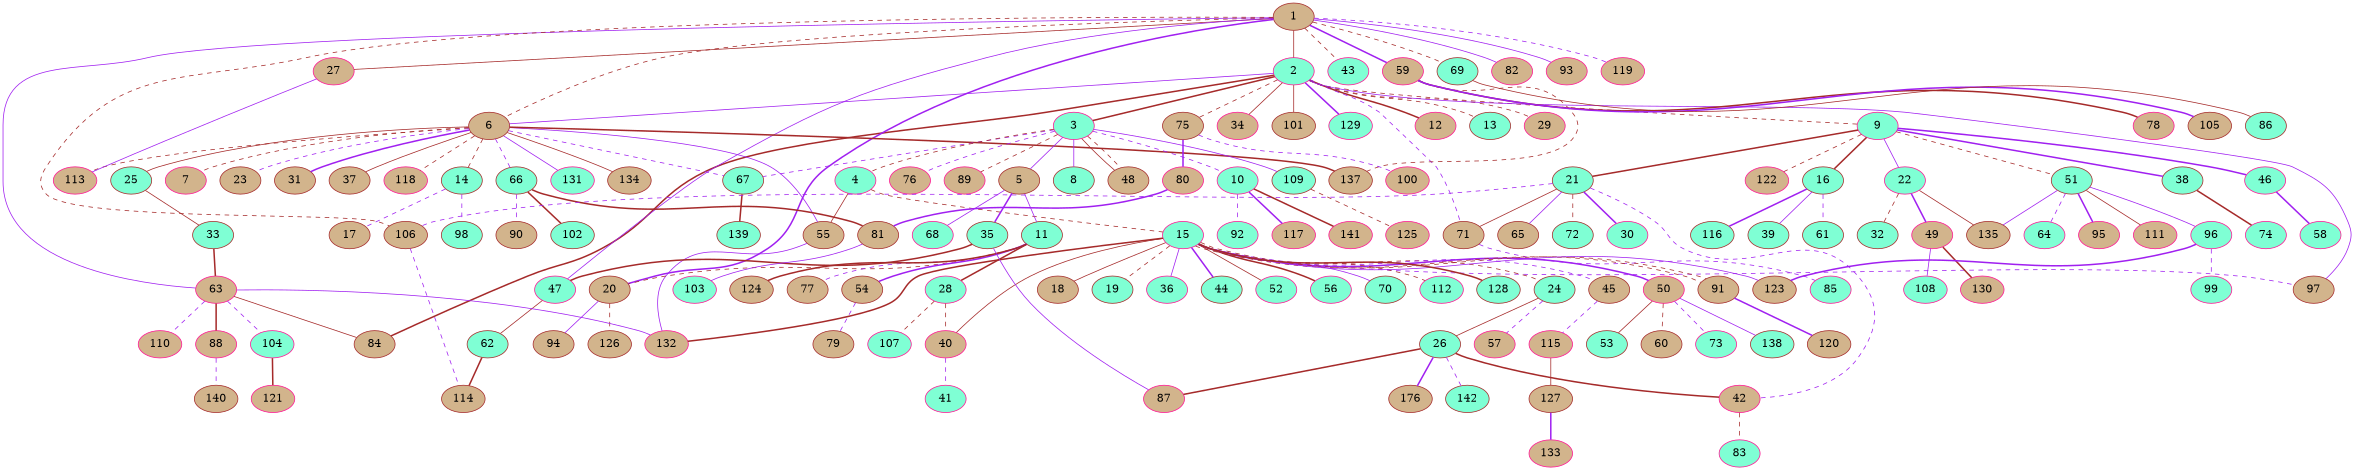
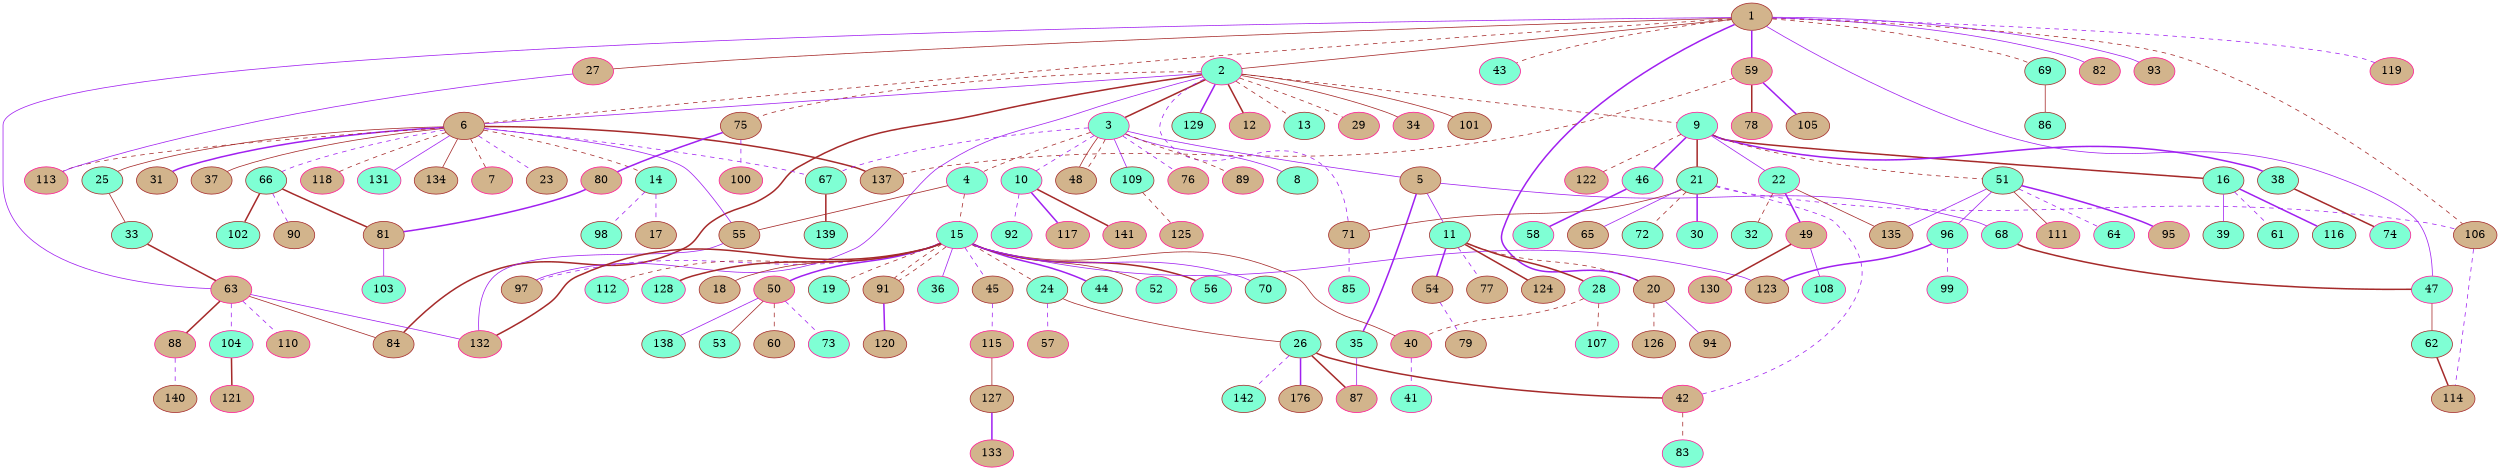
  graph {
    node [color=brown fillcolor=tan style=filled]
    edge [color=purple style=dashed]
    2 [color=deeppink fillcolor=aquamarine]
    1
    6
    20
    27 [color=deeppink]
    43 [color=deeppink fillcolor=aquamarine]
    47 [color=deeppink fillcolor=aquamarine]
    59 [color=deeppink]
    63 [color=deeppink]
    69 [fillcolor=aquamarine]
    82 [color=deeppink]
    93 [color=deeppink]
    106
    119 [color=deeppink]
    3 [color=deeppink fillcolor=aquamarine]
    9 [color=deeppink fillcolor=aquamarine]
    12 [color=deeppink]
    13 [fillcolor=aquamarine]
    29 [color=deeppink]
    34 [color=deeppink]
    71
    75
    84
    97
    101
-   129 [color=deeppink fillcolor=aquamarine]
+   129 [fillcolor=aquamarine]
    67 [fillcolor=aquamarine]
    55
    7 [color=deeppink]
    14 [fillcolor=aquamarine]
    23
    25 [fillcolor=aquamarine]
    31
    37
    66 [fillcolor=aquamarine]
    113 [color=deeppink]
    118 [color=deeppink]
    131 [color=deeppink fillcolor=aquamarine]
    134
    137
    94
    126
    62 [fillcolor=aquamarine]
    78 [color=deeppink]
    105
    132 [color=deeppink]
    88 [color=deeppink]
    104 [color=deeppink fillcolor=aquamarine]
    110 [color=deeppink]
    86 [fillcolor=aquamarine]
    114
    4 [color=deeppink fillcolor=aquamarine]
    5
    8 [fillcolor=aquamarine]
    10 [color=deeppink fillcolor=aquamarine]
    48
    76 [color=deeppink]
    89 [color=deeppink]
    109 [fillcolor=aquamarine]
    16 [fillcolor=aquamarine]
    21 [fillcolor=aquamarine]
    22 [color=deeppink fillcolor=aquamarine]
    38 [fillcolor=aquamarine]
    46 [color=deeppink fillcolor=aquamarine]
    51 [fillcolor=aquamarine]
    122 [color=deeppink]
    85 [color=deeppink fillcolor=aquamarine]
    80 [color=deeppink]
    100 [color=deeppink]
    15 [color=deeppink fillcolor=aquamarine]
    11 [fillcolor=aquamarine]
    35 [fillcolor=aquamarine]
    68 [color=deeppink fillcolor=aquamarine]
    92 [color=deeppink fillcolor=aquamarine]
    117 [color=deeppink]
    141 [color=deeppink]
    139 [fillcolor=aquamarine]
    125 [color=deeppink]
    18
    19 [fillcolor=aquamarine]
    24 [fillcolor=aquamarine]
    36 [color=deeppink fillcolor=aquamarine]
    40 [color=deeppink]
    44 [fillcolor=aquamarine]
    45
    50 [color=deeppink]
    52 [color=deeppink fillcolor=aquamarine]
    56 [color=deeppink fillcolor=aquamarine]
    70 [fillcolor=aquamarine]
    91
    112 [color=deeppink fillcolor=aquamarine]
    123
-   128 [fillcolor=aquamarine]
+   128 [color=deeppink fillcolor=aquamarine]
    28 [color=deeppink fillcolor=aquamarine]
    54
    77
    124
    87 [color=deeppink]
    17
    98 [fillcolor=aquamarine]
    33 [fillcolor=aquamarine]
    81
    90
    102 [fillcolor=aquamarine]
    39 [fillcolor=aquamarine]
    61 [fillcolor=aquamarine]
    116 [fillcolor=aquamarine]
    30 [color=deeppink fillcolor=aquamarine]
    42 [color=deeppink]
    65
    72 [fillcolor=aquamarine]
    32 [fillcolor=aquamarine]
    49 [color=deeppink]
    135
    74 [color=deeppink fillcolor=aquamarine]
    58 [color=deeppink fillcolor=aquamarine]
    64 [color=deeppink fillcolor=aquamarine]
    95 [color=deeppink]
    96 [color=deeppink fillcolor=aquamarine]
    111 [color=deeppink]
    107 [color=deeppink fillcolor=aquamarine]
    79
    26 [fillcolor=aquamarine]
    57 [color=deeppink]
    41 [color=deeppink fillcolor=aquamarine]
    115 [color=deeppink]
    53 [fillcolor=aquamarine]
    60
    73 [color=deeppink fillcolor=aquamarine]
    138 [fillcolor=aquamarine]
    120
    83 [color=deeppink fillcolor=aquamarine]
    108 [color=deeppink fillcolor=aquamarine]
    130 [color=deeppink]
    n135 [label=176]
    142 [fillcolor=aquamarine]
    127
    99 [color=deeppink fillcolor=aquamarine]
    140
    121 [color=deeppink]
    103 [color=deeppink fillcolor=aquamarine]
    133 [color=deeppink]
    2 -- 6 [style=solid]
    2 -- 3 [color=brown style=bold]
    2 -- 9 [color=brown]
    2 -- 12 [color=brown style=bold]
    2 -- 13 [color=brown]
    2 -- 29 [color=brown]
    2 -- 34 [color=brown style=solid]
    2 -- 71
    2 -- 75 [color=brown]
    2 -- 84 [color=brown style=bold]
    2 -- 97 [style=solid]
    2 -- 101 [color=brown style=solid]
    2 -- 129 [style=bold]
    1 -- 2 [color=brown style=solid]
    1 -- 6 [color=brown]
    1 -- 20 [style=bold]
    1 -- 27 [color=brown style=solid]
    1 -- 43 [color=brown]
    1 -- 47 [style=solid]
    1 -- 59 [style=bold]
    1 -- 63 [style=solid]
    1 -- 69 [color=brown]
    1 -- 82 [style=solid]
    1 -- 93 [style=solid]
    1 -- 106 [color=brown]
    1 -- 119
    6 -- 67
    6 -- 55 [style=solid]
    6 -- 7 [color=brown]
    6 -- 14 [color=brown]
    6 -- 23
    6 -- 25 [color=brown style=solid]
    6 -- 31 [style=bold]
    6 -- 37 [color=brown style=solid]
    6 -- 66
    6 -- 113 [color=brown]
    6 -- 118 [color=brown]
    6 -- 131 [style=solid]
    6 -- 134 [color=brown style=solid]
    6 -- 137 [color=brown style=bold]
    20 -- 94 [style=solid]
    20 -- 126 [color=brown]
    27 -- 113 [style=solid]
    47 -- 62 [color=brown style=solid]
    59 -- 137 [color=brown]
    59 -- 78 [color=brown style=bold]
    59 -- 105 [style=bold]
    63 -- 84 [color=brown style=solid]
    63 -- 132 [style=solid]
    63 -- 88 [color=brown style=bold]
    63 -- 104
    63 -- 110
    69 -- 86 [color=brown style=solid]
    106 -- 114
    3 -- 67
    3 -- 4 [color=brown]
    3 -- 5 [style=solid]
    3 -- 8 [style=solid]
    3 -- 10
    3 -- 48 [color=brown style=solid]
    3 -- 48 [color=brown]
    3 -- 76
    3 -- 89 [color=brown]
    3 -- 109 [style=solid]
    9 -- 16 [color=brown style=bold]
    9 -- 21 [color=brown style=bold]
    9 -- 22 [style=solid]
    9 -- 38 [style=bold]
    9 -- 46 [style=bold]
    9 -- 51 [color=brown]
    9 -- 122 [color=brown]
    71 -- 85
    75 -- 80 [style=bold]
    75 -- 100
    67 -- 139 [color=brown style=bold]
    55 -- 132 [style=solid]
    14 -- 17
    14 -- 98
    25 -- 33 [color=brown style=solid]
    66 -- 81 [color=brown style=bold]
    66 -- 90
    66 -- 102 [color=brown style=bold]
    62 -- 114 [color=brown style=bold]
    88 -- 140
    104 -- 121 [color=brown style=bold]
    4 -- 55 [color=brown style=solid]
    4 -- 15 [color=brown]
    5 -- 11 [style=solid]
    5 -- 35 [style=bold]
    5 -- 68 [style=solid]
    10 -- 92
    10 -- 117 [style=bold]
    10 -- 141 [color=brown style=bold]
    109 -- 125 [color=brown]
    16 -- 39 [style=solid]
    16 -- 61
    16 -- 116 [style=bold]
    21 -- 106
    21 -- 71 [color=brown style=solid]
    21 -- 30 [style=bold]
    21 -- 42
    21 -- 65 [style=solid]
    21 -- 72 [color=brown]
    22 -- 32 [color=brown]
    22 -- 49 [style=bold]
    22 -- 135 [color=brown style=solid]
    38 -- 74 [color=brown style=bold]
    46 -- 58 [style=bold]
    51 -- 135 [style=solid]
    51 -- 64
    51 -- 95 [style=bold]
    51 -- 96 [style=solid]
    51 -- 111 [color=brown style=solid]
    80 -- 81 [style=bold]
    15 -- 97
    15 -- 132 [color=brown style=bold]
    15 -- 18 [color=brown style=solid]
    15 -- 19 [color=brown]
    15 -- 24 [color=brown]
    15 -- 36 [style=solid]
    15 -- 40 [color=brown style=solid]
    15 -- 44 [style=bold]
    15 -- 45
    15 -- 50 [style=bold]
    15 -- 52 [color=brown style=solid]
    15 -- 56 [color=brown style=bold]
    15 -- 70 [style=solid]
    15 -- 91 [color=brown]
    15 -- 91 [color=brown]
    15 -- 112 [color=brown]
    15 -- 123 [style=solid]
    15 -- 128 [color=brown style=bold]
    11 -- 20 [color=brown]
    11 -- 28 [color=brown style=bold]
    11 -- 54 [style=bold]
    11 -- 77
    11 -- 124 [color=brown style=bold]
-   35 -- 47 [color=brown style=bold]
+   68 -- 47 [color=brown style=bold]
    35 -- 87 [style=solid]
    24 -- 26 [color=brown style=solid]
    24 -- 57
    40 -- 41
    45 -- 115
    50 -- 53 [color=brown style=solid]
    50 -- 60 [color=brown]
    50 -- 73
    50 -- 138 [style=solid]
    91 -- 120 [style=bold]
    28 -- 40 [color=brown]
    28 -- 107 [color=brown]
    54 -- 79
    33 -- 63 [color=brown style=bold]
    81 -- 103 [style=solid]
    42 -- 83 [color=brown]
    49 -- 108 [style=solid]
    49 -- 130 [color=brown style=bold]
    96 -- 123 [style=bold]
    96 -- 99
    26 -- 87 [color=brown style=bold]
    26 -- 42 [color=brown style=bold]
    26 -- n135 [style=bold]
    26 -- 142
    115 -- 127 [color=brown style=solid]
    127 -- 133 [style=bold]
  }
